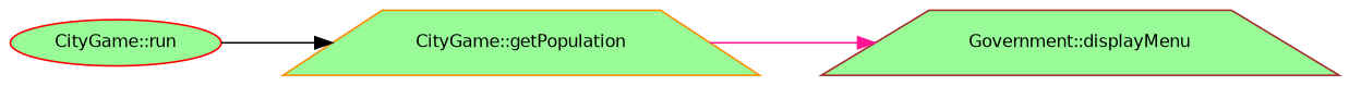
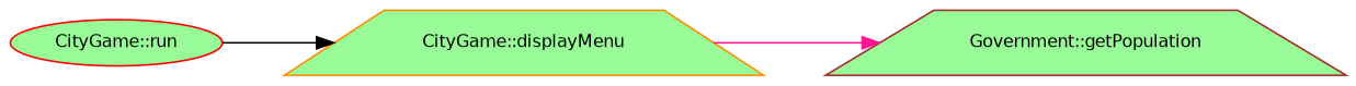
  digraph {
    rankdir=RL
    node [fillcolor=palegreen fontname=Helvetica fontsize=10 shape=trapezium style=filled]
    edge [dir=back fontname=Helvetica fontsize=10 labelfontname=Helvetica labelfontsize=10 style=solid]
-   n1 [color=brown fontcolor=black height=0.2 label="Government::displayMenu" width=0.4]
-   n2 [color=darkorange height=0.2 label="CityGame::getPopulation" width=0.4]
+   n1 [color=brown fontcolor=black height=0.2 label="Government::getPopulation" width=0.4]
+   n2 [color=darkorange height=0.2 label="CityGame::displayMenu" width=0.4]
    n3 [color=red height=0.2 label="CityGame::run" shape=ellipse width=0.4]
    n1 -> n2 [color=deeppink]
    n2 -> n3 [color=black]
  }
